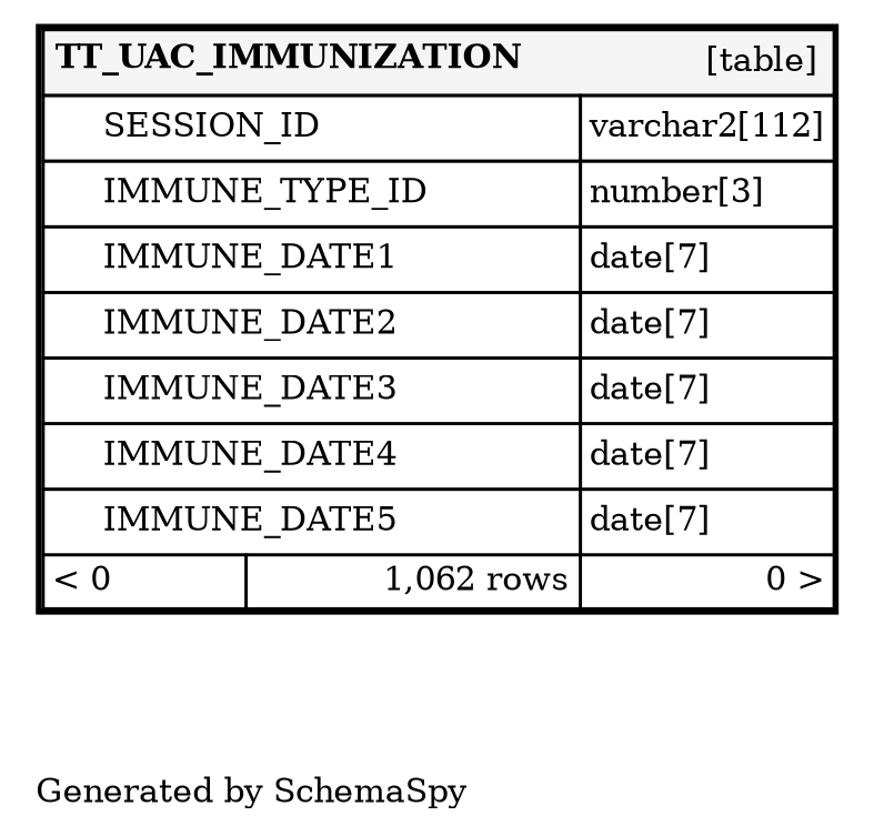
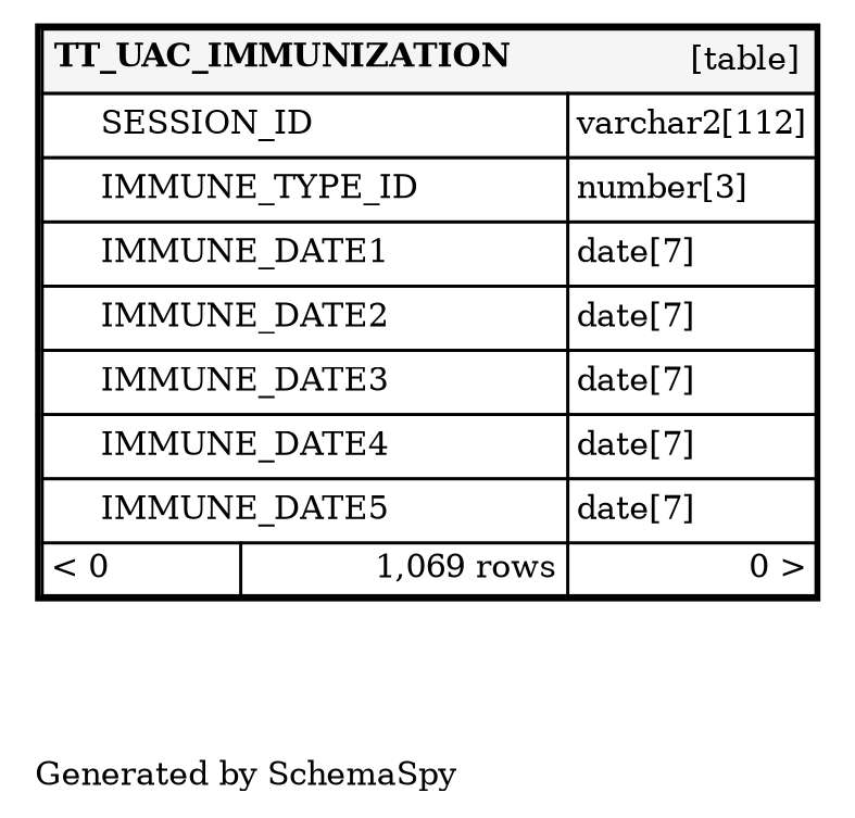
  digraph {
    bgcolor="#ffffff"
    fontname="DejaVu Serif"
    fontsize=11
    label="\nGenerated by SchemaSpy"
    labeljust=l
    nodesep=0.18
    rankdir=RL
    ranksep=0.46
    ration=compress
-   n1 [fontname="DejaVu Serif" fontsize=11 label=<     <TABLE BORDER="2" CELLBORDER="1" CELLSPACING="0" BGCOLOR="#ffffff">       <TR><TD COLSPAN="4"  BGCOLOR="#f5f5f5"><TABLE BORDER="0" CELLSPACING="0"><TR><TD ALIGN="LEFT" FIXEDSIZE="TRUE" WIDTH="159" HEIGHT="16"><B>TT_UAC_IMMUNIZATION</B></TD><TD ALIGN="RIGHT">[table]</TD></TR></TABLE></TD></TR>       <TR><TD PORT="SESSION_ID" COLSPAN="2" ALIGN="LEFT"><TABLE BORDER="0" CELLSPACING="0" ALIGN="LEFT"><TR ALIGN="LEFT"><TD ALIGN="LEFT" FIXEDSIZE="TRUE" WIDTH="15" HEIGHT="16"></TD><TD ALIGN="LEFT" FIXEDSIZE="TRUE" WIDTH="159" HEIGHT="16">SESSION_ID</TD></TR></TABLE></TD><TD PORT="SESSION_ID.type" ALIGN="LEFT">varchar2[112]</TD></TR>       <TR><TD PORT="IMMUNE_TYPE_ID" COLSPAN="2" ALIGN="LEFT"><TABLE BORDER="0" CELLSPACING="0" ALIGN="LEFT"><TR ALIGN="LEFT"><TD ALIGN="LEFT" FIXEDSIZE="TRUE" WIDTH="15" HEIGHT="16"></TD><TD ALIGN="LEFT" FIXEDSIZE="TRUE" WIDTH="159" HEIGHT="16">IMMUNE_TYPE_ID</TD></TR></TABLE></TD><TD PORT="IMMUNE_TYPE_ID.type" ALIGN="LEFT">number[3]</TD></TR>       <TR><TD PORT="IMMUNE_DATE1" COLSPAN="2" ALIGN="LEFT"><TABLE BORDER="0" CELLSPACING="0" ALIGN="LEFT"><TR ALIGN="LEFT"><TD ALIGN="LEFT" FIXEDSIZE="TRUE" WIDTH="15" HEIGHT="16"></TD><TD ALIGN="LEFT" FIXEDSIZE="TRUE" WIDTH="159" HEIGHT="16">IMMUNE_DATE1</TD></TR></TABLE></TD><TD PORT="IMMUNE_DATE1.type" ALIGN="LEFT">date[7]</TD></TR>       <TR><TD PORT="IMMUNE_DATE2" COLSPAN="2" ALIGN="LEFT"><TABLE BORDER="0" CELLSPACING="0" ALIGN="LEFT"><TR ALIGN="LEFT"><TD ALIGN="LEFT" FIXEDSIZE="TRUE" WIDTH="15" HEIGHT="16"></TD><TD ALIGN="LEFT" FIXEDSIZE="TRUE" WIDTH="159" HEIGHT="16">IMMUNE_DATE2</TD></TR></TABLE></TD><TD PORT="IMMUNE_DATE2.type" ALIGN="LEFT">date[7]</TD></TR>       <TR><TD PORT="IMMUNE_DATE3" COLSPAN="2" ALIGN="LEFT"><TABLE BORDER="0" CELLSPACING="0" ALIGN="LEFT"><TR ALIGN="LEFT"><TD ALIGN="LEFT" FIXEDSIZE="TRUE" WIDTH="15" HEIGHT="16"></TD><TD ALIGN="LEFT" FIXEDSIZE="TRUE" WIDTH="159" HEIGHT="16">IMMUNE_DATE3</TD></TR></TABLE></TD><TD PORT="IMMUNE_DATE3.type" ALIGN="LEFT">date[7]</TD></TR>       <TR><TD PORT="IMMUNE_DATE4" COLSPAN="2" ALIGN="LEFT"><TABLE BORDER="0" CELLSPACING="0" ALIGN="LEFT"><TR ALIGN="LEFT"><TD ALIGN="LEFT" FIXEDSIZE="TRUE" WIDTH="15" HEIGHT="16"></TD><TD ALIGN="LEFT" FIXEDSIZE="TRUE" WIDTH="159" HEIGHT="16">IMMUNE_DATE4</TD></TR></TABLE></TD><TD PORT="IMMUNE_DATE4.type" ALIGN="LEFT">date[7]</TD></TR>       <TR><TD PORT="IMMUNE_DATE5" COLSPAN="2" ALIGN="LEFT"><TABLE BORDER="0" CELLSPACING="0" ALIGN="LEFT"><TR ALIGN="LEFT"><TD ALIGN="LEFT" FIXEDSIZE="TRUE" WIDTH="15" HEIGHT="16"></TD><TD ALIGN="LEFT" FIXEDSIZE="TRUE" WIDTH="159" HEIGHT="16">IMMUNE_DATE5</TD></TR></TABLE></TD><TD PORT="IMMUNE_DATE5.type" ALIGN="LEFT">date[7]</TD></TR>       <TR><TD ALIGN="LEFT" BGCOLOR="#ffffff">&lt; 0</TD><TD ALIGN="RIGHT" BGCOLOR="#ffffff">1,062 rows</TD><TD ALIGN="RIGHT" BGCOLOR="#ffffff">0 &gt;</TD></TR>     </TABLE>> shape=plaintext]
+   n1 [fontname="DejaVu Serif" fontsize=11 label=<     <TABLE BORDER="2" CELLBORDER="1" CELLSPACING="0" BGCOLOR="#ffffff">       <TR><TD COLSPAN="4"  BGCOLOR="#f5f5f5"><TABLE BORDER="0" CELLSPACING="0"><TR><TD ALIGN="LEFT" FIXEDSIZE="TRUE" WIDTH="159" HEIGHT="16"><B>TT_UAC_IMMUNIZATION</B></TD><TD ALIGN="RIGHT">[table]</TD></TR></TABLE></TD></TR>       <TR><TD PORT="SESSION_ID" COLSPAN="2" ALIGN="LEFT"><TABLE BORDER="0" CELLSPACING="0" ALIGN="LEFT"><TR ALIGN="LEFT"><TD ALIGN="LEFT" FIXEDSIZE="TRUE" WIDTH="15" HEIGHT="16"></TD><TD ALIGN="LEFT" FIXEDSIZE="TRUE" WIDTH="159" HEIGHT="16">SESSION_ID</TD></TR></TABLE></TD><TD PORT="SESSION_ID.type" ALIGN="LEFT">varchar2[112]</TD></TR>       <TR><TD PORT="IMMUNE_TYPE_ID" COLSPAN="2" ALIGN="LEFT"><TABLE BORDER="0" CELLSPACING="0" ALIGN="LEFT"><TR ALIGN="LEFT"><TD ALIGN="LEFT" FIXEDSIZE="TRUE" WIDTH="15" HEIGHT="16"></TD><TD ALIGN="LEFT" FIXEDSIZE="TRUE" WIDTH="159" HEIGHT="16">IMMUNE_TYPE_ID</TD></TR></TABLE></TD><TD PORT="IMMUNE_TYPE_ID.type" ALIGN="LEFT">number[3]</TD></TR>       <TR><TD PORT="IMMUNE_DATE1" COLSPAN="2" ALIGN="LEFT"><TABLE BORDER="0" CELLSPACING="0" ALIGN="LEFT"><TR ALIGN="LEFT"><TD ALIGN="LEFT" FIXEDSIZE="TRUE" WIDTH="15" HEIGHT="16"></TD><TD ALIGN="LEFT" FIXEDSIZE="TRUE" WIDTH="159" HEIGHT="16">IMMUNE_DATE1</TD></TR></TABLE></TD><TD PORT="IMMUNE_DATE1.type" ALIGN="LEFT">date[7]</TD></TR>       <TR><TD PORT="IMMUNE_DATE2" COLSPAN="2" ALIGN="LEFT"><TABLE BORDER="0" CELLSPACING="0" ALIGN="LEFT"><TR ALIGN="LEFT"><TD ALIGN="LEFT" FIXEDSIZE="TRUE" WIDTH="15" HEIGHT="16"></TD><TD ALIGN="LEFT" FIXEDSIZE="TRUE" WIDTH="159" HEIGHT="16">IMMUNE_DATE2</TD></TR></TABLE></TD><TD PORT="IMMUNE_DATE2.type" ALIGN="LEFT">date[7]</TD></TR>       <TR><TD PORT="IMMUNE_DATE3" COLSPAN="2" ALIGN="LEFT"><TABLE BORDER="0" CELLSPACING="0" ALIGN="LEFT"><TR ALIGN="LEFT"><TD ALIGN="LEFT" FIXEDSIZE="TRUE" WIDTH="15" HEIGHT="16"></TD><TD ALIGN="LEFT" FIXEDSIZE="TRUE" WIDTH="159" HEIGHT="16">IMMUNE_DATE3</TD></TR></TABLE></TD><TD PORT="IMMUNE_DATE3.type" ALIGN="LEFT">date[7]</TD></TR>       <TR><TD PORT="IMMUNE_DATE4" COLSPAN="2" ALIGN="LEFT"><TABLE BORDER="0" CELLSPACING="0" ALIGN="LEFT"><TR ALIGN="LEFT"><TD ALIGN="LEFT" FIXEDSIZE="TRUE" WIDTH="15" HEIGHT="16"></TD><TD ALIGN="LEFT" FIXEDSIZE="TRUE" WIDTH="159" HEIGHT="16">IMMUNE_DATE4</TD></TR></TABLE></TD><TD PORT="IMMUNE_DATE4.type" ALIGN="LEFT">date[7]</TD></TR>       <TR><TD PORT="IMMUNE_DATE5" COLSPAN="2" ALIGN="LEFT"><TABLE BORDER="0" CELLSPACING="0" ALIGN="LEFT"><TR ALIGN="LEFT"><TD ALIGN="LEFT" FIXEDSIZE="TRUE" WIDTH="15" HEIGHT="16"></TD><TD ALIGN="LEFT" FIXEDSIZE="TRUE" WIDTH="159" HEIGHT="16">IMMUNE_DATE5</TD></TR></TABLE></TD><TD PORT="IMMUNE_DATE5.type" ALIGN="LEFT">date[7]</TD></TR>       <TR><TD ALIGN="LEFT" BGCOLOR="#ffffff">&lt; 0</TD><TD ALIGN="RIGHT" BGCOLOR="#ffffff">1,069 rows</TD><TD ALIGN="RIGHT" BGCOLOR="#ffffff">0 &gt;</TD></TR>     </TABLE>> shape=plaintext]
  }
